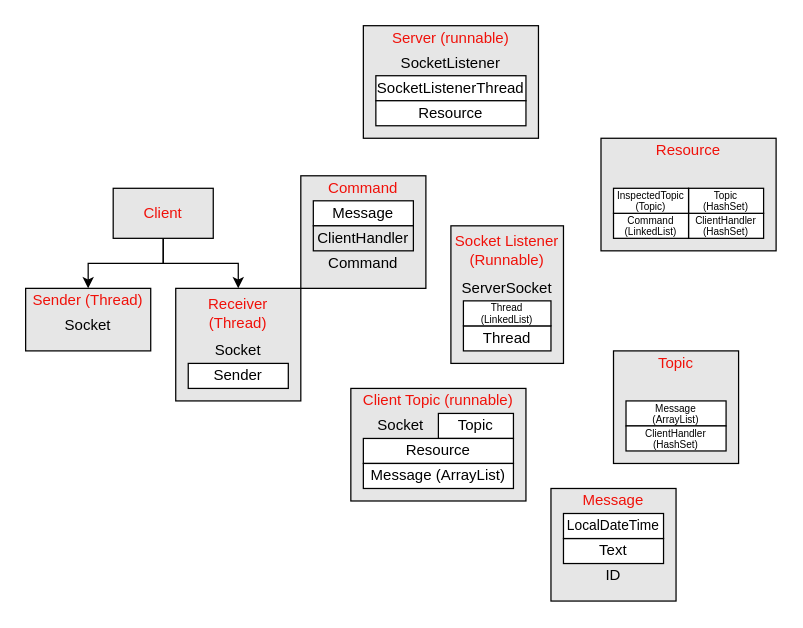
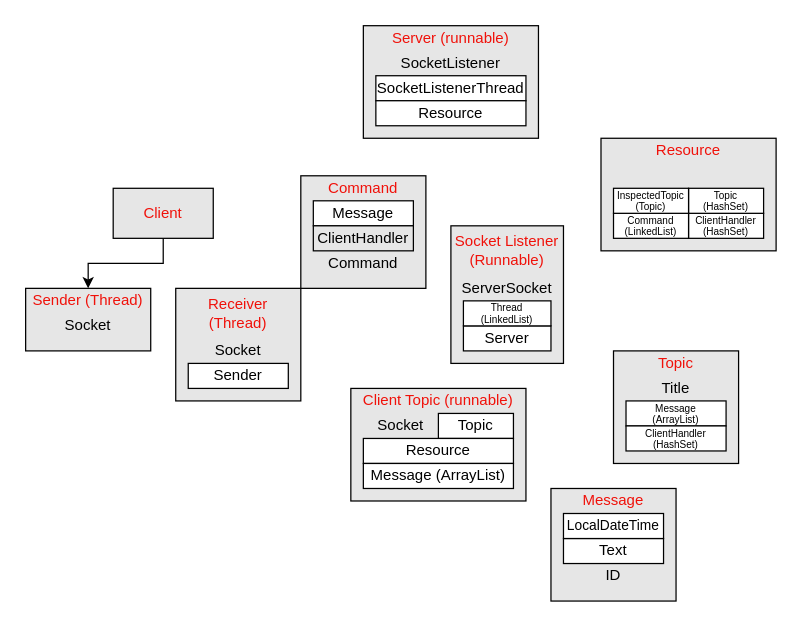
  <mxCell id="0" />
  <mxCell id="1" parent="0" />
  <mxCell id="2" value="" style="rounded=0;whiteSpace=wrap;html=1;fillColor=#E6E6E6;container=0;" vertex="1" parent="1"><mxGeometry x="480" y="110" width="140" height="90" as="geometry" /></mxCell>
  <mxCell id="3" value="" style="rounded=0;whiteSpace=wrap;html=1;fillColor=#E6E6E6;container=0;" parent="1" vertex="1"><mxGeometry x="290" y="20" width="140" height="90" as="geometry" /></mxCell>
  <mxCell id="4" value="" style="rounded=0;whiteSpace=wrap;html=1;fillColor=#E6E6E6;" parent="1" vertex="1"><mxGeometry x="140" y="230" width="100" height="90" as="geometry" /></mxCell>
  <mxCell id="5" style="edgeStyle=orthogonalEdgeStyle;rounded=0;orthogonalLoop=1;jettySize=auto;html=1;entryX=0.5;entryY=0;entryDx=0;entryDy=0;" parent="1" source="7" target="19" edge="1"><mxGeometry relative="1" as="geometry" /></mxCell>
- <mxCell id="6" style="edgeStyle=orthogonalEdgeStyle;rounded=0;orthogonalLoop=1;jettySize=auto;html=1;" parent="1" source="7" target="15" edge="1"><mxGeometry relative="1" as="geometry" /></mxCell>
  <mxCell id="7" value="&lt;font color=&quot;#f0110a&quot;&gt;Client&lt;/font&gt;" style="rounded=0;whiteSpace=wrap;html=1;fillColor=#E6E6E6;" parent="1" vertex="1"><mxGeometry x="90" y="150" width="80" height="40" as="geometry" /></mxCell>
  <mxCell id="8" value="" style="group;fillColor=#E6E6E6;container=0;" parent="1" vertex="1" connectable="0"><mxGeometry x="250" y="140" width="80" height="60" as="geometry" /></mxCell>
  <mxCell id="9" value="" style="rounded=0;whiteSpace=wrap;html=1;fillColor=#E6E6E6;" parent="1" vertex="1"><mxGeometry x="280" y="310" width="140" height="90" as="geometry" /></mxCell>
  <mxCell id="10" value="&lt;font color=&quot;#f0110a&quot;&gt;Client Topic (runnable)&lt;/font&gt;" style="text;html=1;strokeColor=none;fillColor=none;align=center;verticalAlign=middle;whiteSpace=wrap;rounded=0;" parent="1" vertex="1"><mxGeometry x="280" y="310" width="140" height="20" as="geometry" /></mxCell>
  <mxCell id="11" value="Socket" style="text;html=1;strokeColor=none;fillColor=none;align=center;verticalAlign=middle;whiteSpace=wrap;rounded=0;" parent="1" vertex="1"><mxGeometry x="290" y="330" width="60" height="20" as="geometry" /></mxCell>
  <mxCell id="12" value="Topic" style="rounded=0;whiteSpace=wrap;html=1;" parent="1" vertex="1"><mxGeometry x="350" y="330" width="60" height="20" as="geometry" /></mxCell>
  <mxCell id="13" value="Resource" style="rounded=0;whiteSpace=wrap;html=1;" parent="1" vertex="1"><mxGeometry x="290" y="350" width="120" height="20" as="geometry" /></mxCell>
  <mxCell id="14" value="Socket" style="text;html=1;strokeColor=none;fillColor=none;align=center;verticalAlign=middle;whiteSpace=wrap;rounded=0;" parent="1" vertex="1"><mxGeometry x="160" y="270" width="60" height="20" as="geometry" /></mxCell>
  <mxCell id="15" value="&lt;font color=&quot;#f0110a&quot;&gt;Receiver&lt;br&gt;(Thread)&lt;br&gt;&lt;/font&gt;" style="text;html=1;strokeColor=none;fillColor=none;align=center;verticalAlign=middle;whiteSpace=wrap;rounded=0;" parent="1" vertex="1"><mxGeometry x="140" y="230" width="100" height="40" as="geometry" /></mxCell>
  <mxCell id="16" value="Sender" style="rounded=0;whiteSpace=wrap;html=1;" parent="1" vertex="1"><mxGeometry x="150" y="290" width="80" height="20" as="geometry" /></mxCell>
  <mxCell id="17" value="" style="rounded=0;whiteSpace=wrap;html=1;fillColor=#E6E6E6;" parent="1" vertex="1"><mxGeometry x="20" y="230" width="100" height="50" as="geometry" /></mxCell>
  <mxCell id="18" value="Socket" style="text;html=1;strokeColor=none;fillColor=none;align=center;verticalAlign=middle;whiteSpace=wrap;rounded=0;" parent="1" vertex="1"><mxGeometry x="40" y="250" width="60" height="20" as="geometry" /></mxCell>
  <mxCell id="19" value="&lt;font color=&quot;#f0110a&quot;&gt;Sender (Thread)&lt;/font&gt;" style="text;html=1;strokeColor=none;fillColor=none;align=center;verticalAlign=middle;whiteSpace=wrap;rounded=0;" parent="1" vertex="1"><mxGeometry x="20" y="230" width="100" height="20" as="geometry" /></mxCell>
  <mxCell id="20" value="" style="rounded=0;whiteSpace=wrap;html=1;fillColor=#E6E6E6;" parent="1" vertex="1"><mxGeometry x="240" y="140" width="100" height="90" as="geometry" /></mxCell>
  <mxCell id="21" value="&lt;font color=&quot;#f0110a&quot;&gt;Command&lt;/font&gt;" style="text;html=1;strokeColor=none;fillColor=none;align=center;verticalAlign=middle;whiteSpace=wrap;rounded=0;" parent="1" vertex="1"><mxGeometry x="240" y="140" width="100" height="20" as="geometry" /></mxCell>
  <mxCell id="22" value="Message" style="rounded=0;whiteSpace=wrap;html=1;" parent="1" vertex="1"><mxGeometry x="250" y="160" width="80" height="20" as="geometry" /></mxCell>
  <mxCell id="23" value="ClientHandler" style="rounded=0;whiteSpace=wrap;html=1;fillColor=#e6e6e6;" parent="1" vertex="1"><mxGeometry x="250" y="180" width="80" height="20" as="geometry" /></mxCell>
  <mxCell id="24" value="" style="rounded=0;whiteSpace=wrap;html=1;fillColor=#E6E6E6;" parent="1" vertex="1"><mxGeometry x="440" y="390" width="100" height="90" as="geometry" /></mxCell>
  <mxCell id="25" value="&lt;font color=&quot;#f0110a&quot;&gt;Message&lt;/font&gt;" style="text;html=1;strokeColor=none;fillColor=none;align=center;verticalAlign=middle;whiteSpace=wrap;rounded=0;" parent="1" vertex="1"><mxGeometry x="460" y="390" width="60" height="20" as="geometry" /></mxCell>
  <mxCell id="26" value="Text" style="rounded=0;whiteSpace=wrap;html=1;" parent="1" vertex="1"><mxGeometry x="450" y="430" width="80" height="20" as="geometry" /></mxCell>
  <mxCell id="27" value="&lt;font style=&quot;font-size: 11px;&quot;&gt;LocalDateTime&lt;/font&gt;" style="rounded=0;whiteSpace=wrap;html=1;" parent="1" vertex="1"><mxGeometry x="450" y="410" width="80" height="20" as="geometry" /></mxCell>
  <mxCell id="28" value="" style="rounded=0;whiteSpace=wrap;html=1;fillColor=#E6E6E6;" parent="1" vertex="1"><mxGeometry x="360" y="180" width="90" height="110" as="geometry" /></mxCell>
  <mxCell id="29" value="ServerSocket" style="text;html=1;strokeColor=none;fillColor=none;align=center;verticalAlign=middle;whiteSpace=wrap;rounded=0;" parent="1" vertex="1"><mxGeometry x="360" y="220" width="90" height="20" as="geometry" /></mxCell>
  <mxCell id="30" value="&lt;font color=&quot;#f0110a&quot;&gt;Socket Listener (Runnable)&lt;/font&gt;" style="text;html=1;strokeColor=none;fillColor=none;align=center;verticalAlign=middle;whiteSpace=wrap;rounded=0;" parent="1" vertex="1"><mxGeometry x="360" y="180" width="90" height="40" as="geometry" /></mxCell>
- <mxCell id="31" value="Thread" style="rounded=0;whiteSpace=wrap;html=1;" parent="1" vertex="1"><mxGeometry x="370" y="260" width="70" height="20" as="geometry" /></mxCell>
+ <mxCell id="31" value="Server" style="rounded=0;whiteSpace=wrap;html=1;" parent="1" vertex="1"><mxGeometry x="370" y="260" width="70" height="20" as="geometry" /></mxCell>
  <mxCell id="32" value="&lt;p style=&quot;line-height: 60%;&quot;&gt;&lt;font style=&quot;font-size: 8px;&quot;&gt;ClientHandler&lt;br&gt;(HashSet)&lt;/font&gt;&lt;/p&gt;" style="rounded=0;whiteSpace=wrap;html=1;container=0;" parent="1" vertex="1"><mxGeometry x="550" y="170" width="60" height="20" as="geometry" /></mxCell>
  <mxCell id="33" value="&lt;p style=&quot;line-height: 60%;&quot;&gt;&lt;span style=&quot;font-size: 8px;&quot;&gt;Topic&lt;br&gt;(HashSet)&lt;/span&gt;&lt;/p&gt;" style="rounded=0;whiteSpace=wrap;html=1;container=0;" parent="1" vertex="1"><mxGeometry x="550" y="150" width="60" height="20" as="geometry" /></mxCell>
  <mxCell id="34" value="&lt;p style=&quot;line-height: 60%;&quot;&gt;&lt;span style=&quot;font-size: 8px;&quot;&gt;Command&lt;br&gt;(LinkedList)&lt;/span&gt;&lt;/p&gt;" style="rounded=0;whiteSpace=wrap;html=1;container=0;" parent="1" vertex="1"><mxGeometry x="490" y="170" width="60" height="20" as="geometry" /></mxCell>
  <mxCell id="35" value="&lt;font color=&quot;#f0110a&quot;&gt;Server (runnable)&lt;/font&gt;" style="text;html=1;strokeColor=none;fillColor=none;align=center;verticalAlign=middle;whiteSpace=wrap;rounded=0;container=0;" parent="1" vertex="1"><mxGeometry x="290" y="20" width="140" height="20" as="geometry" /></mxCell>
  <mxCell id="36" value="SocketListenerThread" style="rounded=0;whiteSpace=wrap;html=1;container=0;" parent="1" vertex="1"><mxGeometry x="300" y="60" width="120" height="20" as="geometry" /></mxCell>
  <mxCell id="37" value="" style="rounded=0;whiteSpace=wrap;html=1;fillColor=#E6E6E6;movable=1;resizable=1;rotatable=1;deletable=1;editable=1;locked=0;connectable=1;container=0;" parent="1" vertex="1"><mxGeometry x="490" y="280" width="100" height="90" as="geometry" /></mxCell>
+ <mxCell id="38" value="Title" style="text;html=1;strokeColor=none;fillColor=none;align=center;verticalAlign=middle;whiteSpace=wrap;rounded=0;movable=1;resizable=1;rotatable=1;deletable=1;editable=1;locked=0;connectable=1;container=0;" parent="1" vertex="1"><mxGeometry x="510" y="300" width="60" height="20" as="geometry" /></mxCell>
  <mxCell id="39" value="&lt;font color=&quot;#f0110a&quot;&gt;Topic&lt;/font&gt;" style="text;html=1;strokeColor=none;fillColor=none;align=center;verticalAlign=middle;whiteSpace=wrap;rounded=0;movable=1;resizable=1;rotatable=1;deletable=1;editable=1;locked=0;connectable=1;container=0;" parent="1" vertex="1"><mxGeometry x="510" y="280" width="60" height="20" as="geometry" /></mxCell>
  <mxCell id="40" value="&lt;p style=&quot;line-height: 60%;&quot;&gt;&lt;font style=&quot;font-size: 8px;&quot;&gt;Message&lt;br&gt;(ArrayList)&lt;/font&gt;&lt;/p&gt;" style="rounded=0;whiteSpace=wrap;html=1;movable=1;resizable=1;rotatable=1;deletable=1;editable=1;locked=0;connectable=1;container=0;" parent="1" vertex="1"><mxGeometry x="500" y="320" width="80" height="20" as="geometry" /></mxCell>
  <mxCell id="41" value="&lt;p style=&quot;line-height: 60%;&quot;&gt;&lt;font style=&quot;font-size: 8px;&quot;&gt;ClientHandler&lt;br&gt;(HashSet)&lt;/font&gt;&lt;/p&gt;" style="rounded=0;whiteSpace=wrap;html=1;movable=1;resizable=1;rotatable=1;deletable=1;editable=1;locked=0;connectable=1;container=0;" parent="1" vertex="1"><mxGeometry x="500" y="340" width="80" height="20" as="geometry" /></mxCell>
  <mxCell id="42" value="Resource" style="rounded=0;whiteSpace=wrap;html=1;container=0;" vertex="1" parent="1"><mxGeometry x="300" y="80" width="120" height="20" as="geometry" /></mxCell>
  <mxCell id="43" value="SocketListener" style="text;html=1;strokeColor=none;fillColor=none;align=center;verticalAlign=middle;whiteSpace=wrap;rounded=0;" vertex="1" parent="1"><mxGeometry x="300" y="40" width="120" height="20" as="geometry" /></mxCell>
  <mxCell id="44" value="Message (ArrayList)" style="rounded=0;whiteSpace=wrap;html=1;" vertex="1" parent="1"><mxGeometry x="290" y="370" width="120" height="20" as="geometry" /></mxCell>
  <mxCell id="45" value="Command" style="text;html=1;strokeColor=none;fillColor=none;align=center;verticalAlign=middle;whiteSpace=wrap;rounded=0;" vertex="1" parent="1"><mxGeometry x="250" y="200" width="80" height="20" as="geometry" /></mxCell>
  <mxCell id="46" value="ID" style="text;html=1;strokeColor=none;fillColor=none;align=center;verticalAlign=middle;whiteSpace=wrap;rounded=0;" vertex="1" parent="1"><mxGeometry x="450" y="450" width="80" height="20" as="geometry" /></mxCell>
  <mxCell id="47" value="&lt;font color=&quot;#f0110a&quot;&gt;Resource&lt;/font&gt;" style="text;html=1;strokeColor=none;fillColor=none;align=center;verticalAlign=middle;whiteSpace=wrap;rounded=0;container=0;" vertex="1" parent="1"><mxGeometry x="480" y="110" width="140" height="20" as="geometry" /></mxCell>
  <mxCell id="48" value="&lt;p style=&quot;line-height: 60%;&quot;&gt;&lt;span style=&quot;font-size: 8px;&quot;&gt;InspectedTopic (Topic)&lt;/span&gt;&lt;/p&gt;" style="rounded=0;whiteSpace=wrap;html=1;container=0;" vertex="1" parent="1"><mxGeometry x="490" y="150" width="60" height="20" as="geometry" /></mxCell>
  <mxCell id="49" value="&lt;p style=&quot;line-height: 60%;&quot;&gt;&lt;font style=&quot;font-size: 8px;&quot;&gt;Thread (LinkedList)&lt;/font&gt;&lt;/p&gt;" style="rounded=0;whiteSpace=wrap;html=1;movable=1;resizable=1;rotatable=1;deletable=1;editable=1;locked=0;connectable=1;container=0;" vertex="1" parent="1"><mxGeometry x="370" y="240" width="70" height="20" as="geometry" /></mxCell>
